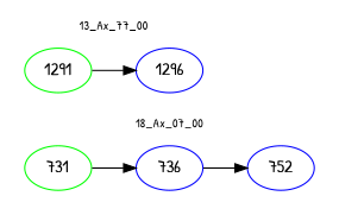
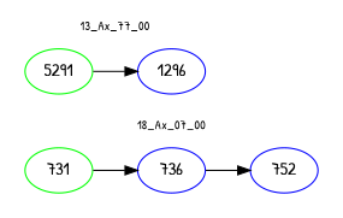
  digraph {
    fontname="Patrick Hand"
    rankdir=LR
    node [color=blue fontname="Patrick Hand"]
    edge [color=black fontname="Patrick Hand"]
    n1 [color=green label=731]
    n2 [label=736]
    n3 [label=752]
-   n4 [color=green label=1291]
+   n4 [color=green label=5291]
    n5 [label=1296]
    subgraph cluster_1 {
      color=white
      fontsize=10
      label="18_Ax_07_00"
      n1
      n2
      n3
    }
    subgraph cluster_2 {
      color=white
      fontsize=10
      label="13_Ax_77_00"
      n4
      n5
    }
    n1 -> n2
    n2 -> n3
    n4 -> n5
  }
